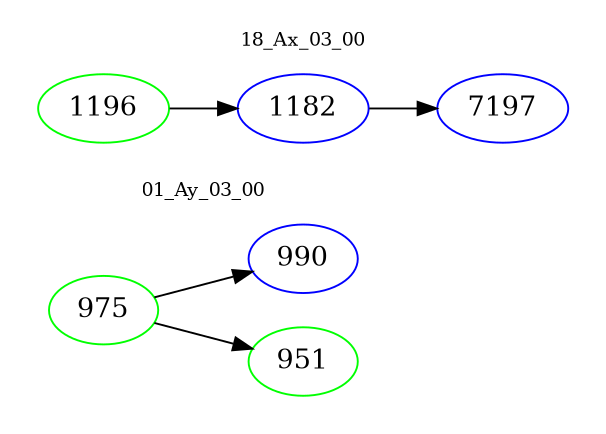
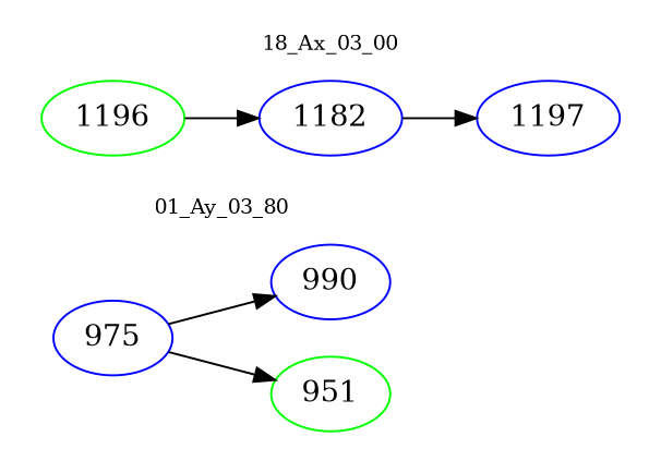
  digraph {
    fontname="DejaVu Serif"
    rankdir=LR
    node [color=green fontname="DejaVu Serif"]
    edge [color=black fontname="DejaVu Serif"]
-   n1 [label=975]
+   n1 [color=blue label=975]
    n2 [label=951]
    n3 [color=blue label=990]
    n4 [label=1196]
    n5 [color=blue label=1182]
-   n6 [color=blue label=7197]
+   n6 [color=blue label=1197]
    subgraph cluster_1 {
      color=white
      fontsize=10
-     label="01_Ay_03_00"
+     label="01_Ay_03_80"
      n1
      n2
      n3
    }
    subgraph cluster_2 {
      color=white
      fontsize=10
      label="18_Ax_03_00"
      n4
      n5
      n6
    }
    n1 -> n2
    n1 -> n3
    n4 -> n5
    n5 -> n6
  }
